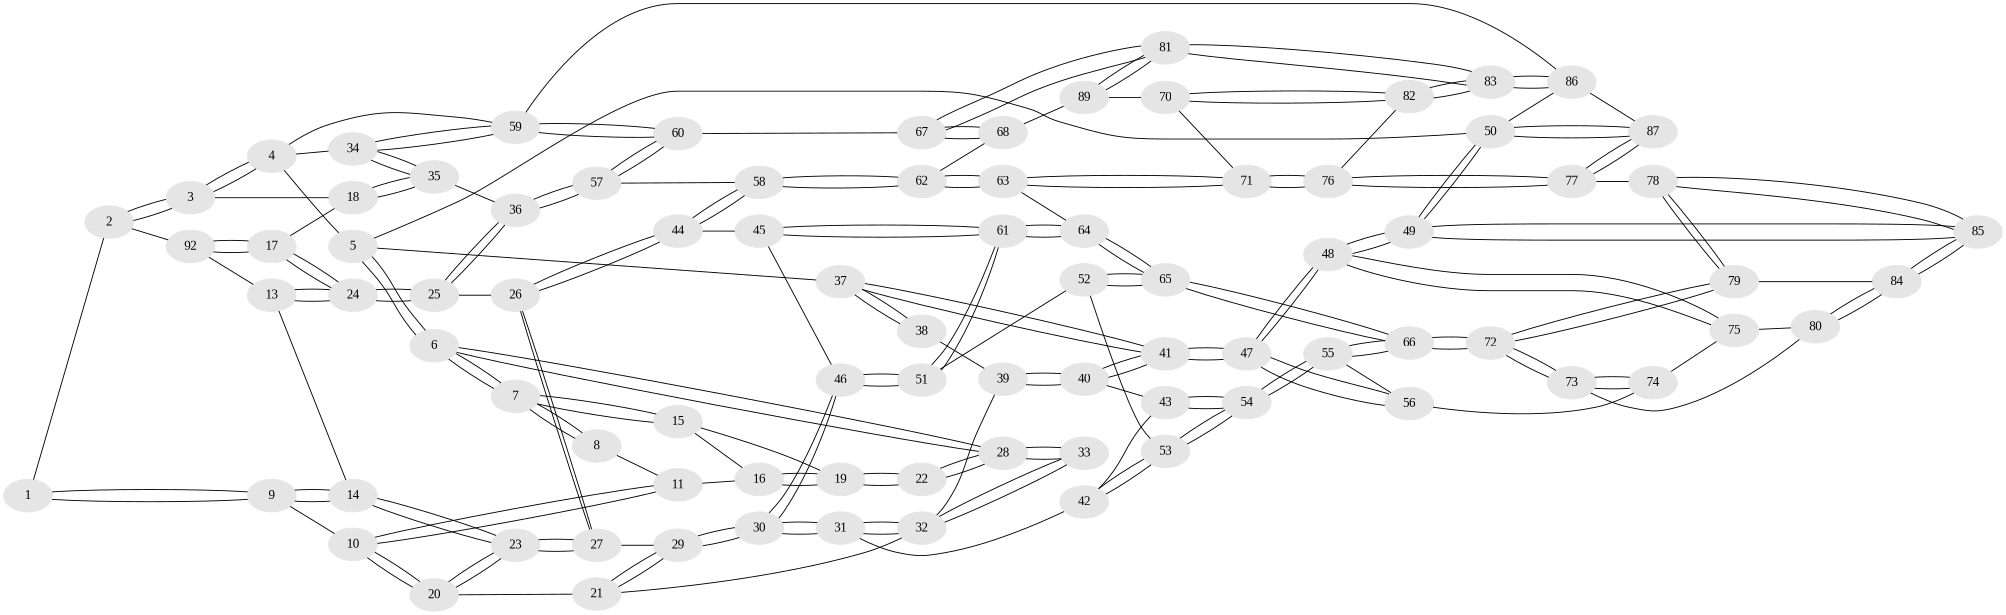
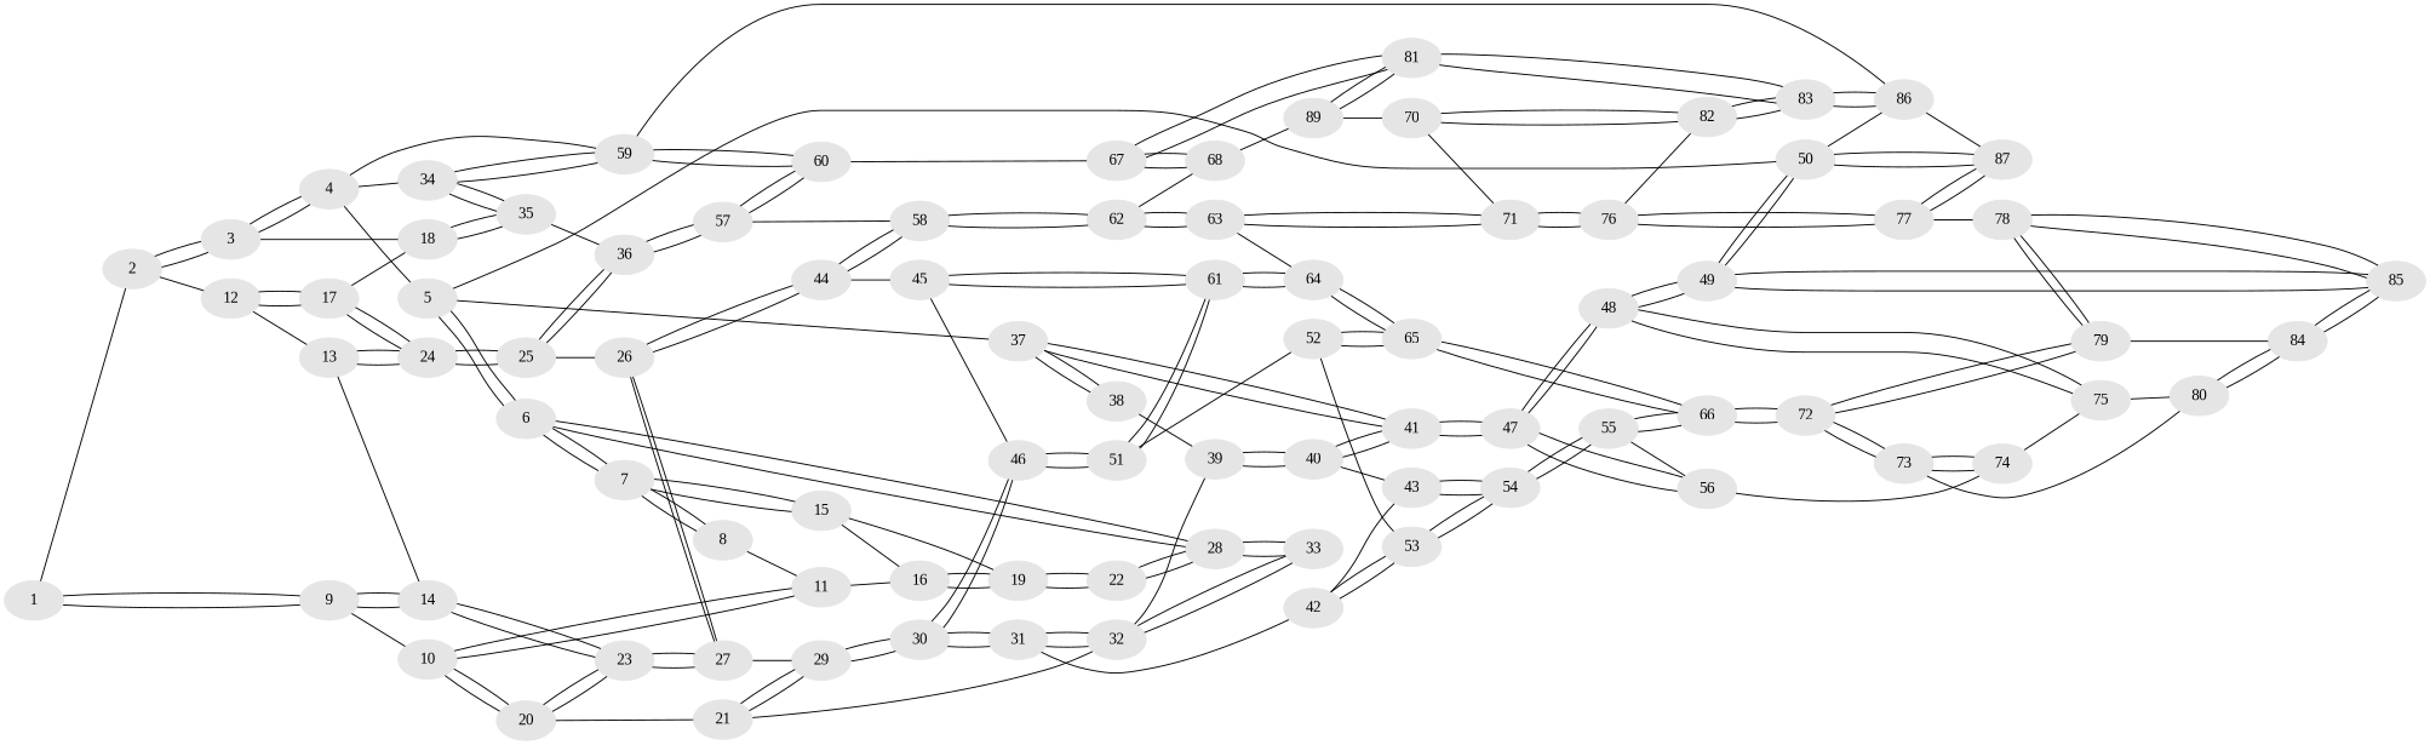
  graph {
    fontname="Liberation Serif"
    rankdir=LR
    node [color=gray90 fontname="Liberation Serif" style=filled]
    edge [fontname="Liberation Serif"]
    1
    2
    9
    3
-   12 [label=92]
+   12
    10
    14
    4
    18
    13
    17
    5
    34
    59
    35
    6
    37
    50
    86
    60
    7
    28
    38
    41
    87
    8
    15
    33
    11
    16
    19
    20
    23
    21
    24
    25
    27
    22
    36
    29
    32
    30
    26
    44
    57
    45
    58
    31
    46
    42
    51
    39
    43
    53
    40
    47
    54
    48
    56
    55
    61
    62
    64
    52
    49
    75
    74
    85
    80
    65
    66
    72
    67
    63
    68
    81
    71
    n78 [label=89]
    76
    73
    79
    83
    70
    82
    77
    84
    78
    1 -- 2
    1 -- 9
    1 -- 9
    2 -- 3
    2 -- 3
    2 -- 12
    9 -- 10
    9 -- 14
    9 -- 14
    3 -- 4
    3 -- 4
    3 -- 18
    12 -- 13
    12 -- 17
    12 -- 17
    10 -- 11
    10 -- 11
    10 -- 20
    10 -- 20
    14 -- 23
    14 -- 23
    4 -- 5
    4 -- 34
    4 -- 59
    18 -- 35
    18 -- 35
    13 -- 14
    13 -- 24
    13 -- 24
    17 -- 18
    17 -- 24
    17 -- 24
    5 -- 6
    5 -- 6
    5 -- 37
    5 -- 50
    34 -- 59
    34 -- 59
    34 -- 35
    34 -- 35
    59 -- 86
    59 -- 60
    59 -- 60
    35 -- 36
    6 -- 7
    6 -- 7
    6 -- 28
    6 -- 28
    37 -- 38
    37 -- 38
    37 -- 41
    37 -- 41
    50 -- 86
    50 -- 87
    50 -- 87
    86 -- 87
    60 -- 67
    7 -- 8
    7 -- 8
    7 -- 15
    7 -- 15
    28 -- 33
    28 -- 33
    38 -- 39
    41 -- 47
    41 -- 47
    8 -- 11
    15 -- 16
    15 -- 19
    11 -- 16
    16 -- 19
    16 -- 19
    19 -- 22
    19 -- 22
    20 -- 23
    20 -- 23
    20 -- 21
    23 -- 27
    23 -- 27
    21 -- 29
    21 -- 29
    21 -- 32
    24 -- 25
    24 -- 25
    25 -- 36
    25 -- 36
    25 -- 26
    27 -- 29
    22 -- 28
    22 -- 28
    36 -- 57
    36 -- 57
    29 -- 30
    29 -- 30
    32 -- 33
    32 -- 33
    32 -- 39
    30 -- 31
    30 -- 31
    30 -- 46
    30 -- 46
    26 -- 27
    26 -- 27
    26 -- 44
    26 -- 44
    44 -- 45
    44 -- 58
    44 -- 58
    57 -- 60
    57 -- 60
    57 -- 58
    45 -- 46
    45 -- 61
    45 -- 61
    58 -- 62
    58 -- 62
    31 -- 32
    31 -- 32
    31 -- 42
    46 -- 51
    46 -- 51
    42 -- 43
    42 -- 53
    42 -- 53
    51 -- 61
    51 -- 61
    51 -- 52
    39 -- 40
    39 -- 40
    43 -- 54
    43 -- 54
    53 -- 54
    53 -- 54
    40 -- 41
    40 -- 41
    40 -- 43
    47 -- 48
    47 -- 48
    47 -- 56
    47 -- 56
    54 -- 55
    54 -- 55
    48 -- 49
    48 -- 49
    48 -- 75
    48 -- 75
    56 -- 74
    55 -- 56
    55 -- 66
    55 -- 66
    61 -- 64
    61 -- 64
    62 -- 63
    62 -- 63
    62 -- 68
    64 -- 65
    64 -- 65
    52 -- 53
    52 -- 65
    52 -- 65
    49 -- 50
    49 -- 50
    49 -- 85
    49 -- 85
    75 -- 80
    74 -- 75
    80 -- 84
    80 -- 84
    65 -- 66
    65 -- 66
    66 -- 72
    66 -- 72
    72 -- 73
    72 -- 73
    72 -- 79
    72 -- 79
    67 -- 68
    67 -- 68
    67 -- 81
    67 -- 81
    63 -- 64
    63 -- 71
    63 -- 71
    68 -- n78
    81 -- 83
    81 -- 83
    71 -- 76
    71 -- 76
    n78 -- 81
    n78 -- 81
    n78 -- 70
    76 -- 82
    76 -- 77
    76 -- 77
    73 -- 74
    73 -- 74
    73 -- 80
    79 -- 84
    83 -- 86
    83 -- 86
    70 -- 71
    70 -- 82
    70 -- 82
    82 -- 83
    82 -- 83
    77 -- 87
    77 -- 87
    77 -- 78
    84 -- 85
    84 -- 85
    78 -- 85
    78 -- 85
    78 -- 79
    78 -- 79
  }
